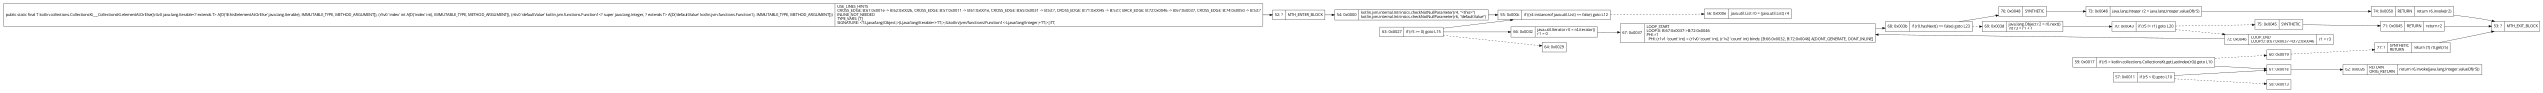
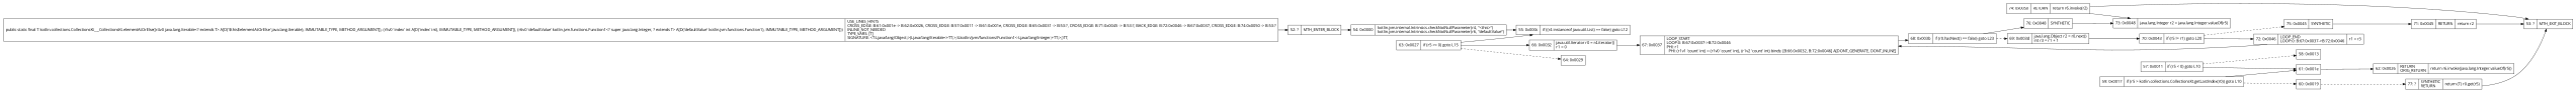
  digraph {
    fontname="Open Sans"
    rankdir=LR
    node [fontname="Open Sans" shape=record]
    edge [fontname="Open Sans"]
    n1 [label="{52\:\ ?|MTH_ENTER_BLOCK\l}"]
    n2 [label="{54\:\ 0x0000|kotlin.jvm.internal.Intrinsics.checkNotNullParameter(r4, \"\<this\>\")\lkotlin.jvm.internal.Intrinsics.checkNotNullParameter(r6, \"defaultValue\")\l}"]
    n3 [label="{55\:\ 0x000c|if ((r4 instanceof java.util.List) == false) goto L12\l}"]
-   n4 [label="{56\:\ 0x000e|java.util.List r0 = (java.util.List) r4\l}"]
    n5 [label="{63\:\ 0x0027|if (r5 \>= 0) goto L15\l}"]
    n6 [label="{64\:\ 0x0029}"]
    n7 [label="{66\:\ 0x0032|java.util.Iterator r0 = r4.iterator()\lr1 = 0\l}"]
    n8 [label="{57\:\ 0x0011|if (r5 \< 0) goto L10\l}"]
    n9 [label="{58\:\ 0x0013}"]
    n10 [label="{61\:\ 0x001e}"]
    n11 [label="{62\:\ 0x0026|RETURN\lORIG_RETURN\l|return r6.invoke(java.lang.Integer.valueOf(r5))\l}"]
    n12 [label="{59\:\ 0x0017|if (r5 \> kotlin.collections.CollectionsKt.getLastIndex(r0)) goto L10\l}"]
    n13 [label="{60\:\ 0x0019}"]
    n14 [label="{77\:\ ?|SYNTHETIC\lRETURN\l|return (T) r0.get(r5)\l}"]
    n15 [label="{53\:\ ?|MTH_EXIT_BLOCK\l}"]
    n16 [label="{67\:\ 0x0037|LOOP_START\lLOOP:0: B:67:0x0037\-\>B:72:0x0046\lPHI: r1 \l  PHI: (r1v1 'count' int) = (r1v0 'count' int), (r1v2 'count' int) binds: [B:66:0x0032, B:72:0x0046] A[DONT_GENERATE, DONT_INLINE]\l}"]
    n17 [label="{68\:\ 0x003b|if (r0.hasNext() == false) goto L23\l}"]
    n18 [label="{69\:\ 0x003d|java.lang.Object r2 = r0.next()\lint r3 = r1 + 1\l}"]
    n19 [label="{76\:\ 0x0048|SYNTHETIC\l}"]
    n20 [label="{70\:\ 0x0043|if (r5 != r1) goto L20\l}"]
    n21 [label="{73\:\ 0x0048|java.lang.Integer r2 = java.lang.Integer.valueOf(r5)\l}"]
    n22 [label="{72\:\ 0x0046|LOOP_END\lLOOP:0: B:67:0x0037\-\>B:72:0x0046\l|r1 = r3\l}"]
    n23 [label="{75\:\ 0x0045|SYNTHETIC\l}"]
    n24 [label="{71\:\ 0x0045|RETURN\l|return r2\l}"]
    n25 [label="{74\:\ 0x0050|RETURN\l|return r6.invoke(r2)\l}"]
    n26 [label="{public static final T kotlin.collections.CollectionsKt___CollectionsKt.elementAtOrElse((r4v0 java.lang.Iterable\<? extends T\> A[D('$this$elementAtOrElse' java.lang.Iterable), IMMUTABLE_TYPE, METHOD_ARGUMENT]), (r5v0 'index' int A[D('index' int), IMMUTABLE_TYPE, METHOD_ARGUMENT]), (r6v0 'defaultValue' kotlin.jvm.functions.Function1\<? super java.lang.Integer, ? extends T\> A[D('defaultValue' kotlin.jvm.functions.Function1), IMMUTABLE_TYPE, METHOD_ARGUMENT]))  | USE_LINES_HINTS\lCROSS_EDGE: B:61:0x001e \-\> B:62:0x0026, CROSS_EDGE: B:57:0x0011 \-\> B:61:0x001e, CROSS_EDGE: B:65:0x0031 \-\> B:53:?, CROSS_EDGE: B:71:0x0045 \-\> B:53:?, BACK_EDGE: B:72:0x0046 \-\> B:67:0x0037, CROSS_EDGE: B:74:0x0050 \-\> B:53:?\lINLINE_NOT_NEEDED\lTYPE_VARS: [T]\lSIGNATURE: \<T:Ljava\/lang\/Object;\>(Ljava\/lang\/Iterable\<+TT;\>;ILkotlin\/jvm\/functions\/Function1\<\-Ljava\/lang\/Integer;+TT;\>;)TT;\l}"]
    n1 -> n2
    n2 -> n3
-   n3 -> n4 [style=dashed]
    n5 -> n3
    n5 -> n6 [style=dashed]
    n5 -> n7
    n7 -> n16
    n8 -> n9 [style=dashed]
    n8 -> n10
    n10 -> n11
    n12 -> n10
    n12 -> n13 [style=dashed]
    n13 -> n14 [style=dashed]
    n14 -> n15
    n16 -> n17
    n17 -> n18 [style=dashed]
    n17 -> n19
    n18 -> n20
    n19 -> n21
-   n20 -> n22 [style=dashed]
+   n20 -> n22
    n20 -> n23 [style=dashed]
-   n21 -> n25
+   n25 -> n21
    n22 -> n16
    n23 -> n24
    n24 -> n15
    n25 -> n15
    n26 -> n1
  }
